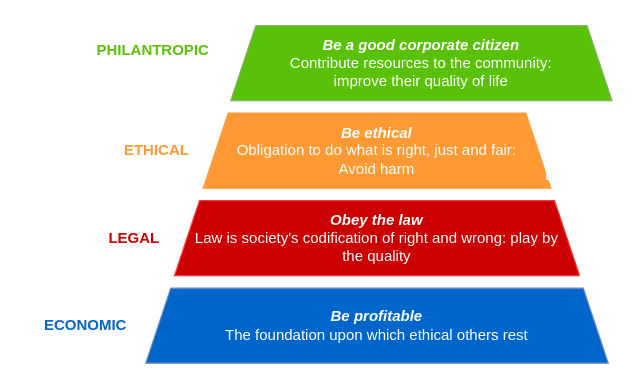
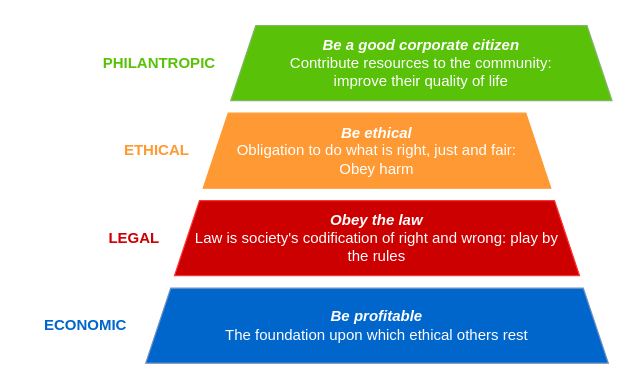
  <mxCell id="0" />
  <mxCell id="1" parent="0" />
  <mxCell id="2" value="&lt;b&gt;&lt;i&gt;Be profitable&lt;/i&gt;&lt;/b&gt;&lt;br&gt;The foundation upon which ethical others rest" style="shape=trapezoid;perimeter=trapezoidPerimeter;whiteSpace=wrap;html=1;fixedSize=1;strokeColor=#6c8ebf;fillColor=#0066CC;fontColor=#FFFFFF;" parent="1" vertex="1"><mxGeometry x="116" y="230" width="370" height="60" as="geometry" /></mxCell>
- <mxCell id="3" value="&lt;b&gt;&lt;i&gt;Obey the law&lt;/i&gt;&lt;/b&gt;&lt;br&gt;Law is society's codification of right and wrong: play by&lt;br&gt;the quality" style="shape=trapezoid;perimeter=trapezoidPerimeter;whiteSpace=wrap;html=1;fixedSize=1;strokeColor=#FF3333;fontColor=#FFFFFF;fillColor=#CC0000;" parent="1" vertex="1"><mxGeometry x="139" y="160" width="324" height="60" as="geometry" /></mxCell>
- <mxCell id="4" value="&lt;b&gt;&lt;i&gt;Be ethical&lt;/i&gt;&lt;/b&gt;&lt;br&gt;Obligation to do what is right, just and fair:&lt;br&gt;Avoid harm" style="shape=trapezoid;perimeter=trapezoidPerimeter;whiteSpace=wrap;html=1;fixedSize=1;strokeColor=#FF9933;fontColor=#FFFFFF;fillColor=#FF9933;" parent="1" vertex="1"><mxGeometry x="162" y="90" width="278" height="60" as="geometry" /></mxCell>
+ <mxCell id="3" value="&lt;b&gt;&lt;i&gt;Obey the law&lt;/i&gt;&lt;/b&gt;&lt;br&gt;Law is society's codification of right and wrong: play by&lt;br&gt;the rules" style="shape=trapezoid;perimeter=trapezoidPerimeter;whiteSpace=wrap;html=1;fixedSize=1;strokeColor=#FF3333;fontColor=#FFFFFF;fillColor=#CC0000;" parent="1" vertex="1"><mxGeometry x="139" y="160" width="324" height="60" as="geometry" /></mxCell>
+ <mxCell id="4" value="&lt;b&gt;&lt;i&gt;Be ethical&lt;/i&gt;&lt;/b&gt;&lt;br&gt;Obligation to do what is right, just and fair:&lt;br&gt;Obey harm" style="shape=trapezoid;perimeter=trapezoidPerimeter;whiteSpace=wrap;html=1;fixedSize=1;strokeColor=#FF9933;fontColor=#FFFFFF;fillColor=#FF9933;" parent="1" vertex="1"><mxGeometry x="162" y="90" width="278" height="60" as="geometry" /></mxCell>
  <mxCell id="5" value="&lt;b&gt;&lt;i&gt;Be a good corporate citizen&lt;/i&gt;&lt;/b&gt;&lt;br&gt;Contribute resources to the community:&lt;br&gt;improve their quality of life" style="shape=trapezoid;perimeter=trapezoidPerimeter;whiteSpace=wrap;html=1;fixedSize=1;strokeColor=#82b366;fontColor=#FFFFFF;fillColor=#59C208;" parent="1" vertex="1"><mxGeometry x="184" y="20" width="305" height="60" as="geometry" /></mxCell>
- <mxCell id="6" value="Law" style="text;html=1;strokeColor=none;fillColor=none;align=center;verticalAlign=middle;whiteSpace=wrap;rounded=0;fontColor=#FFFFFF;" parent="1" vertex="1"><mxGeometry x="427" y="130" width="40" height="20" as="geometry" /></mxCell>
- <mxCell id="7" value="PHILANTROPIC" style="text;html=1;strokeColor=none;fillColor=none;align=center;verticalAlign=middle;whiteSpace=wrap;rounded=0;fontStyle=1;fontColor=#59C208;" parent="1" vertex="1"><mxGeometry x="74" y="30" width="96" height="20" as="geometry" /></mxCell>
+ <mxCell id="6" value="Text" style="text;html=1;strokeColor=none;fillColor=none;align=center;verticalAlign=middle;whiteSpace=wrap;rounded=0;fontColor=#FFFFFF;" parent="1" vertex="1"><mxGeometry x="427" y="130" width="40" height="20" as="geometry" /></mxCell>
+ <mxCell id="7" value="PHILANTROPIC" style="text;html=1;strokeColor=none;fillColor=none;align=center;verticalAlign=middle;whiteSpace=wrap;rounded=0;fontStyle=1;fontColor=#59C208;" parent="1" vertex="1"><mxGeometry x="79" y="40" width="96" height="20" as="geometry" /></mxCell>
  <mxCell id="8" value="ETHICAL" style="text;html=1;strokeColor=none;fillColor=none;align=center;verticalAlign=middle;whiteSpace=wrap;rounded=0;fontStyle=1;fontColor=#FF9933;" parent="1" vertex="1"><mxGeometry x="77" y="110" width="96" height="20" as="geometry" /></mxCell>
  <mxCell id="9" value="LEGAL" style="text;html=1;strokeColor=none;fillColor=none;align=center;verticalAlign=middle;whiteSpace=wrap;rounded=0;fontStyle=1;fontColor=#CC0000;" parent="1" vertex="1"><mxGeometry x="59" y="180" width="96" height="20" as="geometry" /></mxCell>
  <mxCell id="10" value="ECONOMIC" style="text;html=1;strokeColor=none;fillColor=none;align=center;verticalAlign=middle;whiteSpace=wrap;rounded=0;fontStyle=1;fontColor=#0066CC;" parent="1" vertex="1"><mxGeometry x="20" y="250" width="96" height="20" as="geometry" /></mxCell>
